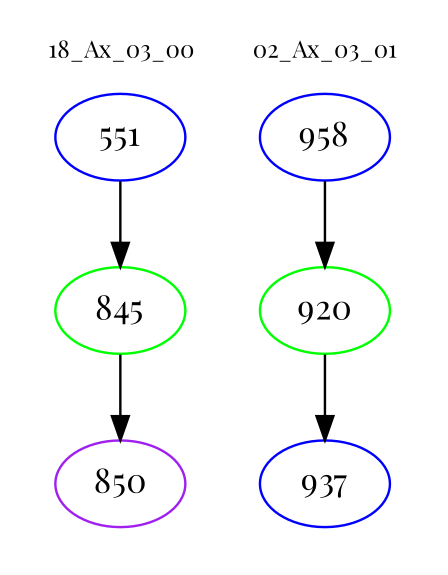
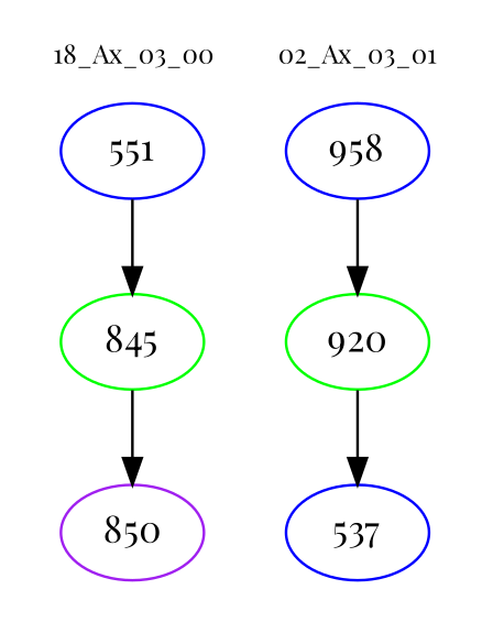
  digraph {
    fontname="Playfair Display"
    node [color=blue fontname="Playfair Display"]
    edge [color=black fontname="Playfair Display"]
    n1 [label=551]
    n2 [color=green label=845]
    n3 [color=purple label=850]
    n4 [label=958]
    n5 [color=green label=920]
-   n6 [label=937]
+   n6 [label=537]
    subgraph cluster_1 {
      color=white
      fontsize=10
      label="18_Ax_03_00"
      n1
      n2
      n3
    }
    subgraph cluster_2 {
      color=white
      fontsize=10
      label="02_Ax_03_01"
      n4
      n5
      n6
    }
    n1 -> n2
    n2 -> n3
    n4 -> n5
    n5 -> n6
  }
